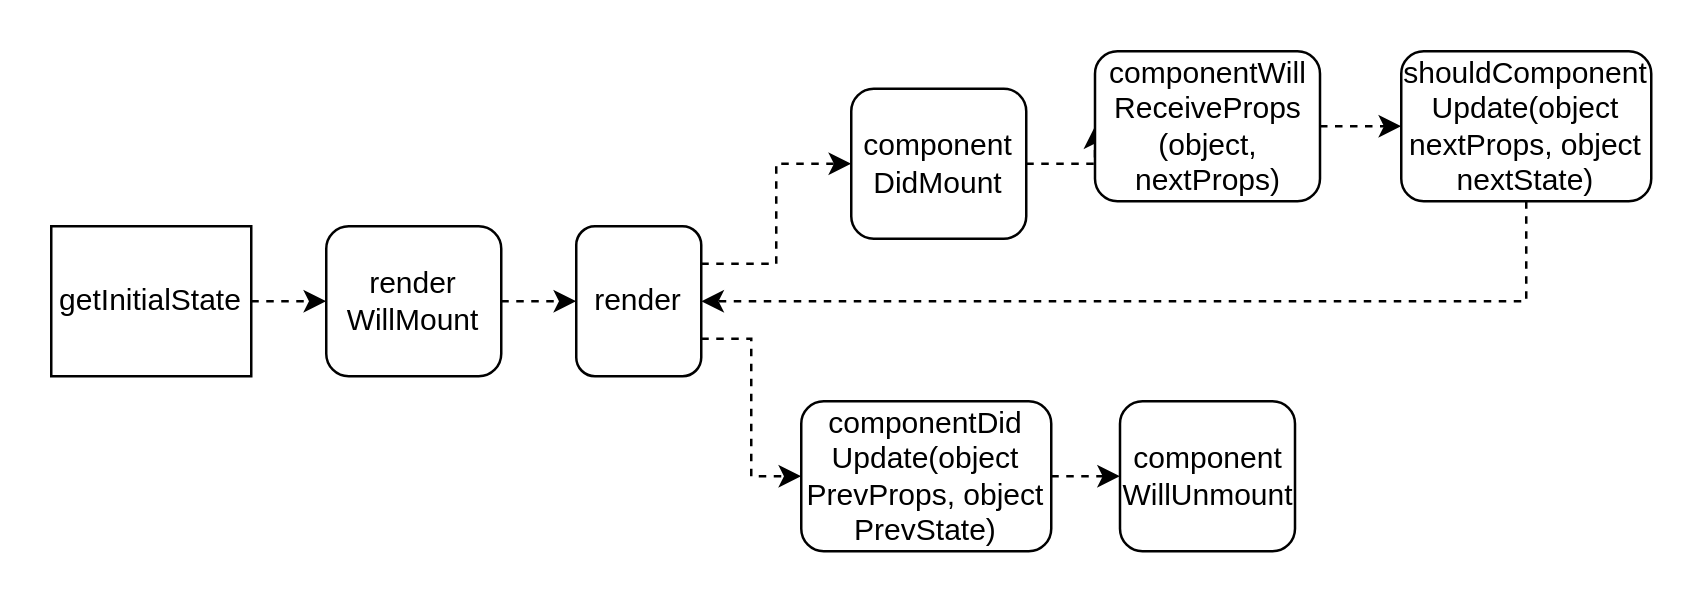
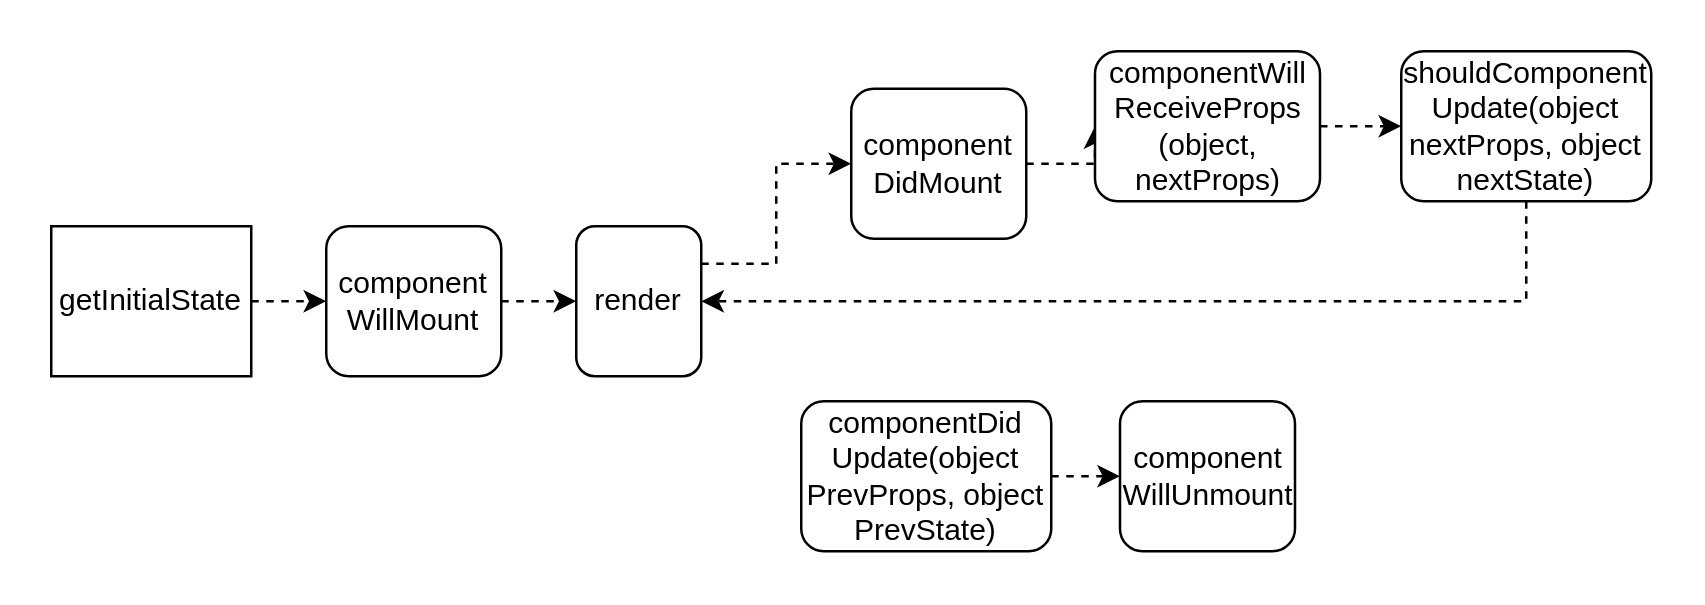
  <mxCell id="0" />
  <mxCell id="1" parent="0" />
  <mxCell id="2" style="edgeStyle=orthogonalEdgeStyle;rounded=0;orthogonalLoop=1;jettySize=auto;html=1;exitX=1;exitY=0.5;exitDx=0;exitDy=0;entryX=0;entryY=0.5;entryDx=0;entryDy=0;dashed=1;" edge="1" parent="1" source="3" target="5"><mxGeometry relative="1" as="geometry" /></mxCell>
  <mxCell id="3" value="getInitialState" style="whiteSpace=wrap;html=1;rounded=0;" vertex="1" parent="1"><mxGeometry x="20" y="90" width="80" height="60" as="geometry" /></mxCell>
  <mxCell id="4" style="edgeStyle=orthogonalEdgeStyle;rounded=0;orthogonalLoop=1;jettySize=auto;html=1;exitX=1;exitY=0.5;exitDx=0;exitDy=0;entryX=0;entryY=0.5;entryDx=0;entryDy=0;dashed=1;" edge="1" parent="1" source="5" target="8"><mxGeometry relative="1" as="geometry" /></mxCell>
- <mxCell id="5" value="render&lt;br&gt;WillMount" style="rounded=1;whiteSpace=wrap;html=1;" vertex="1" parent="1"><mxGeometry x="130" y="90" width="70" height="60" as="geometry" /></mxCell>
+ <mxCell id="5" value="component&lt;br&gt;WillMount" style="rounded=1;whiteSpace=wrap;html=1;" vertex="1" parent="1"><mxGeometry x="130" y="90" width="70" height="60" as="geometry" /></mxCell>
  <mxCell id="6" style="edgeStyle=orthogonalEdgeStyle;rounded=0;orthogonalLoop=1;jettySize=auto;html=1;exitX=1;exitY=0.25;exitDx=0;exitDy=0;entryX=0;entryY=0.5;entryDx=0;entryDy=0;dashed=1;" edge="1" parent="1" source="8" target="10"><mxGeometry relative="1" as="geometry" /></mxCell>
- <mxCell id="7" style="edgeStyle=orthogonalEdgeStyle;rounded=0;orthogonalLoop=1;jettySize=auto;html=1;exitX=1;exitY=0.75;exitDx=0;exitDy=0;entryX=0;entryY=0.5;entryDx=0;entryDy=0;dashed=1;" edge="1" parent="1" source="8" target="16"><mxGeometry relative="1" as="geometry" /></mxCell>
  <mxCell id="8" value="render" style="rounded=1;whiteSpace=wrap;html=1;" vertex="1" parent="1"><mxGeometry x="230" y="90" width="50" height="60" as="geometry" /></mxCell>
  <mxCell id="9" style="edgeStyle=orthogonalEdgeStyle;rounded=0;orthogonalLoop=1;jettySize=auto;html=1;exitX=1;exitY=0.5;exitDx=0;exitDy=0;entryX=0;entryY=0.5;entryDx=0;entryDy=0;dashed=1;" edge="1" parent="1" source="10" target="12"><mxGeometry relative="1" as="geometry" /></mxCell>
  <mxCell id="10" value="component&lt;br&gt;DidMount" style="rounded=1;whiteSpace=wrap;html=1;" vertex="1" parent="1"><mxGeometry x="340" y="35" width="70" height="60" as="geometry" /></mxCell>
  <mxCell id="11" style="edgeStyle=orthogonalEdgeStyle;rounded=0;orthogonalLoop=1;jettySize=auto;html=1;exitX=1;exitY=0.5;exitDx=0;exitDy=0;entryX=0;entryY=0.5;entryDx=0;entryDy=0;dashed=1;" edge="1" parent="1" source="12" target="14"><mxGeometry relative="1" as="geometry" /></mxCell>
  <mxCell id="12" value="componentWill&lt;br&gt;ReceiveProps&lt;br&gt;(object, nextProps)" style="rounded=1;whiteSpace=wrap;html=1;" vertex="1" parent="1"><mxGeometry x="437.5" y="20" width="90" height="60" as="geometry" /></mxCell>
  <mxCell id="13" style="edgeStyle=orthogonalEdgeStyle;rounded=0;orthogonalLoop=1;jettySize=auto;html=1;exitX=0.5;exitY=1;exitDx=0;exitDy=0;entryX=1;entryY=0.5;entryDx=0;entryDy=0;dashed=1;" edge="1" parent="1" source="14" target="8"><mxGeometry relative="1" as="geometry" /></mxCell>
  <mxCell id="14" value="shouldComponent&lt;br&gt;Update(object nextProps, object nextState)" style="rounded=1;whiteSpace=wrap;html=1;" vertex="1" parent="1"><mxGeometry x="560" y="20" width="100" height="60" as="geometry" /></mxCell>
  <mxCell id="15" style="edgeStyle=orthogonalEdgeStyle;rounded=0;orthogonalLoop=1;jettySize=auto;html=1;exitX=1;exitY=0.5;exitDx=0;exitDy=0;entryX=0;entryY=0.5;entryDx=0;entryDy=0;dashed=1;" edge="1" parent="1" source="16" target="17"><mxGeometry relative="1" as="geometry" /></mxCell>
  <mxCell id="16" value="componentDid&lt;br&gt;Update(object PrevProps, object PrevState)" style="rounded=1;whiteSpace=wrap;html=1;" vertex="1" parent="1"><mxGeometry x="320" y="160" width="100" height="60" as="geometry" /></mxCell>
  <mxCell id="17" value="component&lt;br&gt;WillUnmount" style="rounded=1;whiteSpace=wrap;html=1;" vertex="1" parent="1"><mxGeometry x="447.5" y="160" width="70" height="60" as="geometry" /></mxCell>
